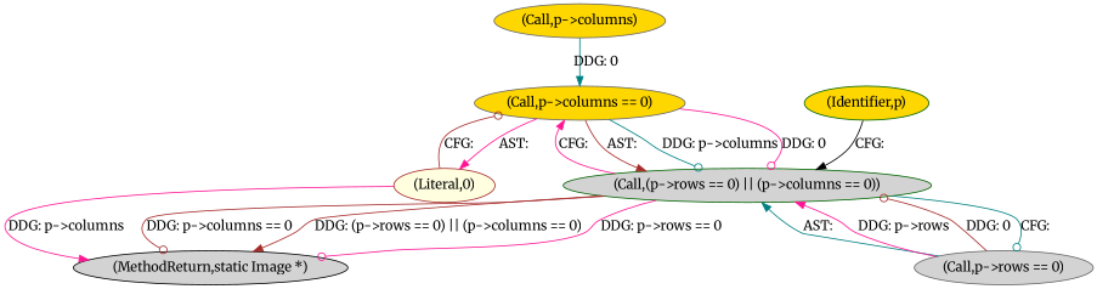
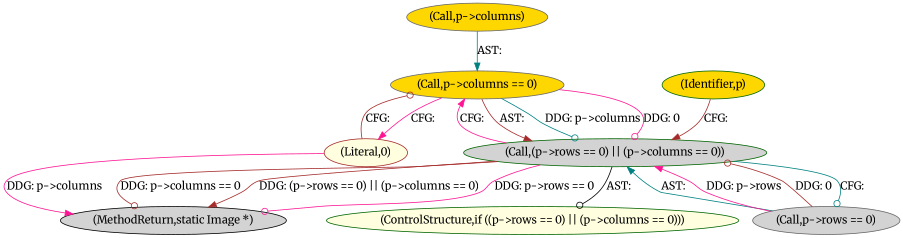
  digraph {
    fontname=Merriweather
    node [color=gray40 fillcolor=gold fontname=Merriweather style=filled]
    edge [arrowhead=normal color=deeppink fontname=Merriweather]
    n1 [label="(Call,p->columns == 0)"]
    n2 [color=darkgreen fillcolor=lightgrey label="(Call,(p->rows == 0) || (p->columns == 0))"]
    n3 [color=brown fillcolor=lightyellow label="(Literal,0)"]
    n4 [color=black fillcolor=lightgrey label="(MethodReturn,static Image *)"]
+   n5 [color=darkgreen fillcolor=lightyellow label="(ControlStructure,if ((p->rows == 0) || (p->columns == 0)))"]
    n6 [fillcolor=lightgrey label="(Call,p->rows == 0)"]
    n7 [color=darkgreen label="(Identifier,p)"]
    n8 [label="(Call,p->columns)"]
    n1 -> n2 [color=brown label="AST: "]
    n1 -> n2 [arrowhead=odot color=teal label="DDG: p->columns"]
    n1 -> n2 [arrowhead=odot label="DDG: 0"]
-   n1 -> n3 [label="AST: "]
+   n1 -> n3 [label="CFG: "]
    n2 -> n1 [label="CFG: "]
    n2 -> n4 [arrowhead=odot color=brown label="DDG: p->columns == 0"]
    n2 -> n4 [color=brown label="DDG: (p->rows == 0) || (p->columns == 0)"]
    n2 -> n4 [arrowhead=odot label="DDG: p->rows == 0"]
+   n2 -> n5 [arrowhead=odot color=black label="AST: "]
    n2 -> n6 [arrowhead=odot color=teal label="CFG: "]
    n3 -> n1 [arrowhead=odot color=brown label="CFG: "]
    n3 -> n4 [label="DDG: p->columns"]
    n6 -> n2 [color=teal label="AST: "]
    n6 -> n2 [label="DDG: p->rows"]
    n6 -> n2 [arrowhead=odot color=brown label="DDG: 0"]
-   n7 -> n2 [color=black label="CFG: "]
-   n8 -> n1 [color=teal label="DDG: 0"]
+   n7 -> n2 [color=brown label="CFG: "]
+   n8 -> n1 [color=teal label="AST: "]
  }
